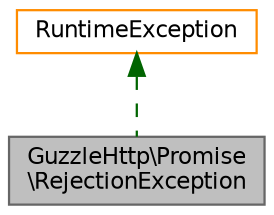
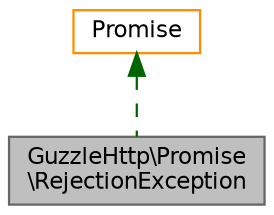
  digraph {
    node [fontname=Helvetica fontsize=10 shape=record style=filled]
    n1 [color=gray40 fillcolor=grey75 fontcolor=black height=0.2 label="GuzzleHttp\\Promise\l\\RejectionException" width=0.4]
-   n2 [color=darkorange fillcolor=white height=0.2 label=RuntimeException width=0.4]
+   n2 [color=darkorange fillcolor=white height=0.2 label=Promise width=0.4]
    n2 -> n1 [color=darkgreen dir=back fontname=Helvetica fontsize=10 labelfontname=Helvetica labelfontsize=10 style=dashed]
  }
